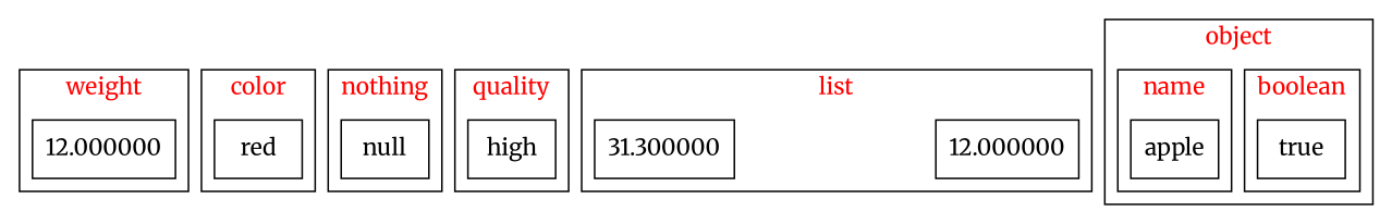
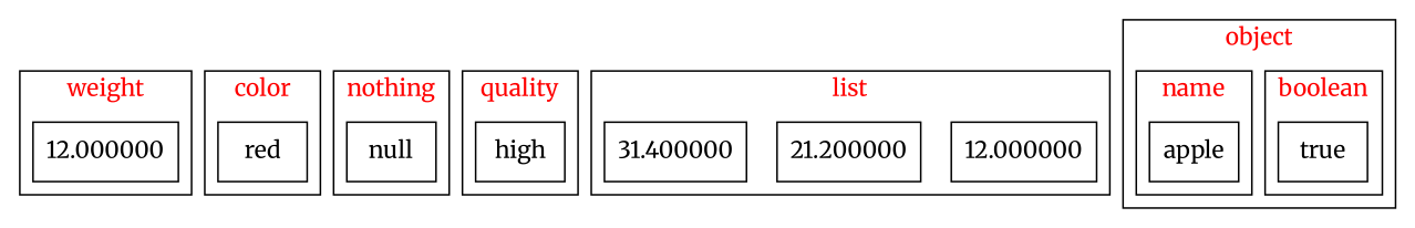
  graph {
    compound=true
    fontname=Merriweather
    node [shape=box fontname=Merriweather]
    n1 [label=12.000000]
    n2 [label=red]
    n3 [label=null]
    n4 [label=high]
    n5 [label=12.000000]
-   n7 [label=31.300000]
+   n6 [label=21.200000]
+   n7 [label=31.400000]
    n8 [label=true]
    n9 [label=apple]
    subgraph cluster_1 {
      label=<<FONT COLOR="red">weight</FONT>>
      n1
    }
    subgraph cluster_2 {
      label=<<FONT COLOR="red">color</FONT>>
      n2
    }
    subgraph cluster_3 {
      label=<<FONT COLOR="red">nothing</FONT>>
      n3
    }
    subgraph cluster_4 {
      label=<<FONT COLOR="red">quality</FONT>>
      n4
    }
    subgraph cluster_5 {
      label=<<FONT COLOR="red">list</FONT>>
      n5
+     n6
      n7
    }
    subgraph cluster_6 {
      label=<<FONT COLOR="red">object</FONT>>
      subgraph cluster_7 {
        label=<<FONT COLOR="red">boolean</FONT>>
        n8
      }
      subgraph cluster_8 {
        label=<<FONT COLOR="red">name</FONT>>
        n9
      }
    }
  }
